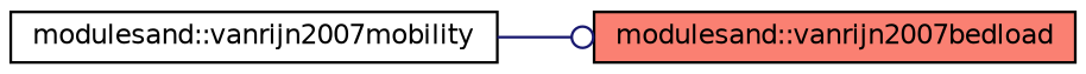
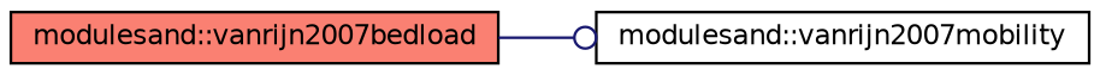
  digraph {
    rankdir=LR
    node [color=black fontname=Helvetica fontsize=10 shape=record style=filled]
    n1 [fillcolor=salmon fontcolor=black height=0.2 label="modulesand::vanrijn2007bedload" width=0.4]
    n2 [fillcolor=white height=0.2 label="modulesand::vanrijn2007mobility" width=0.4]
-   n2 -> n1 [color=midnightblue fontname=Helvetica fontsize=10 labelfontname=Helvetica labelfontsize=10 style=solid arrowhead=odot]
+   n1 -> n2 [color=midnightblue fontname=Helvetica fontsize=10 labelfontname=Helvetica labelfontsize=10 style=solid arrowhead=odot]
  }
